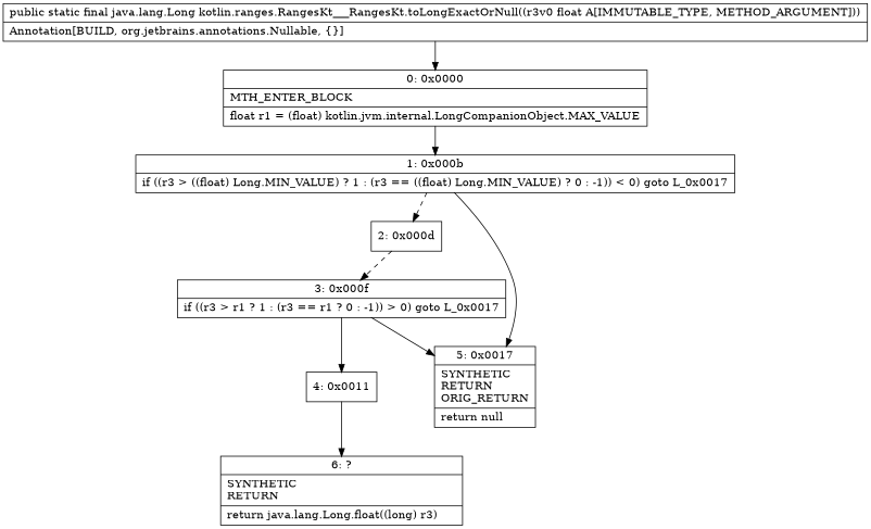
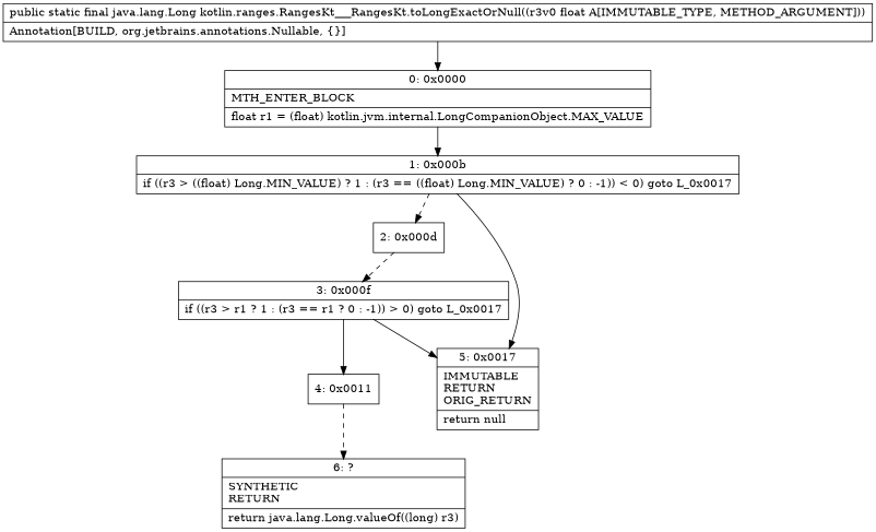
  digraph {
    node [shape=record]
    n1 [label="{0\:\ 0x0000|MTH_ENTER_BLOCK\l|float r1 = (float) kotlin.jvm.internal.LongCompanionObject.MAX_VALUE\l}"]
    n2 [label="{1\:\ 0x000b|if ((r3 \> ((float) Long.MIN_VALUE) ? 1 : (r3 == ((float) Long.MIN_VALUE) ? 0 : \-1)) \< 0) goto L_0x0017\l}"]
    n3 [label="{2\:\ 0x000d}"]
-   n4 [label="{5\:\ 0x0017|SYNTHETIC\lRETURN\lORIG_RETURN\l|return null\l}"]
+   n4 [label="{5\:\ 0x0017|IMMUTABLE\lRETURN\lORIG_RETURN\l|return null\l}"]
    n5 [label="{3\:\ 0x000f|if ((r3 \> r1 ? 1 : (r3 == r1 ? 0 : \-1)) \> 0) goto L_0x0017\l}"]
    n6 [label="{4\:\ 0x0011}"]
-   n7 [label="{6\:\ ?|SYNTHETIC\lRETURN\l|return java.lang.Long.float((long) r3)\l}"]
+   n7 [label="{6\:\ ?|SYNTHETIC\lRETURN\l|return java.lang.Long.valueOf((long) r3)\l}"]
    n8 [label="{public static final java.lang.Long kotlin.ranges.RangesKt___RangesKt.toLongExactOrNull((r3v0 float A[IMMUTABLE_TYPE, METHOD_ARGUMENT]))  | Annotation[BUILD, org.jetbrains.annotations.Nullable, \{\}]\l}"]
    n1 -> n2
    n2 -> n3 [style=dashed]
    n2 -> n4
    n3 -> n5 [style=dashed]
    n5 -> n4
    n5 -> n6 [style=solid]
-   n6 -> n7
+   n6 -> n7 [style=dashed]
    n8 -> n1
  }
